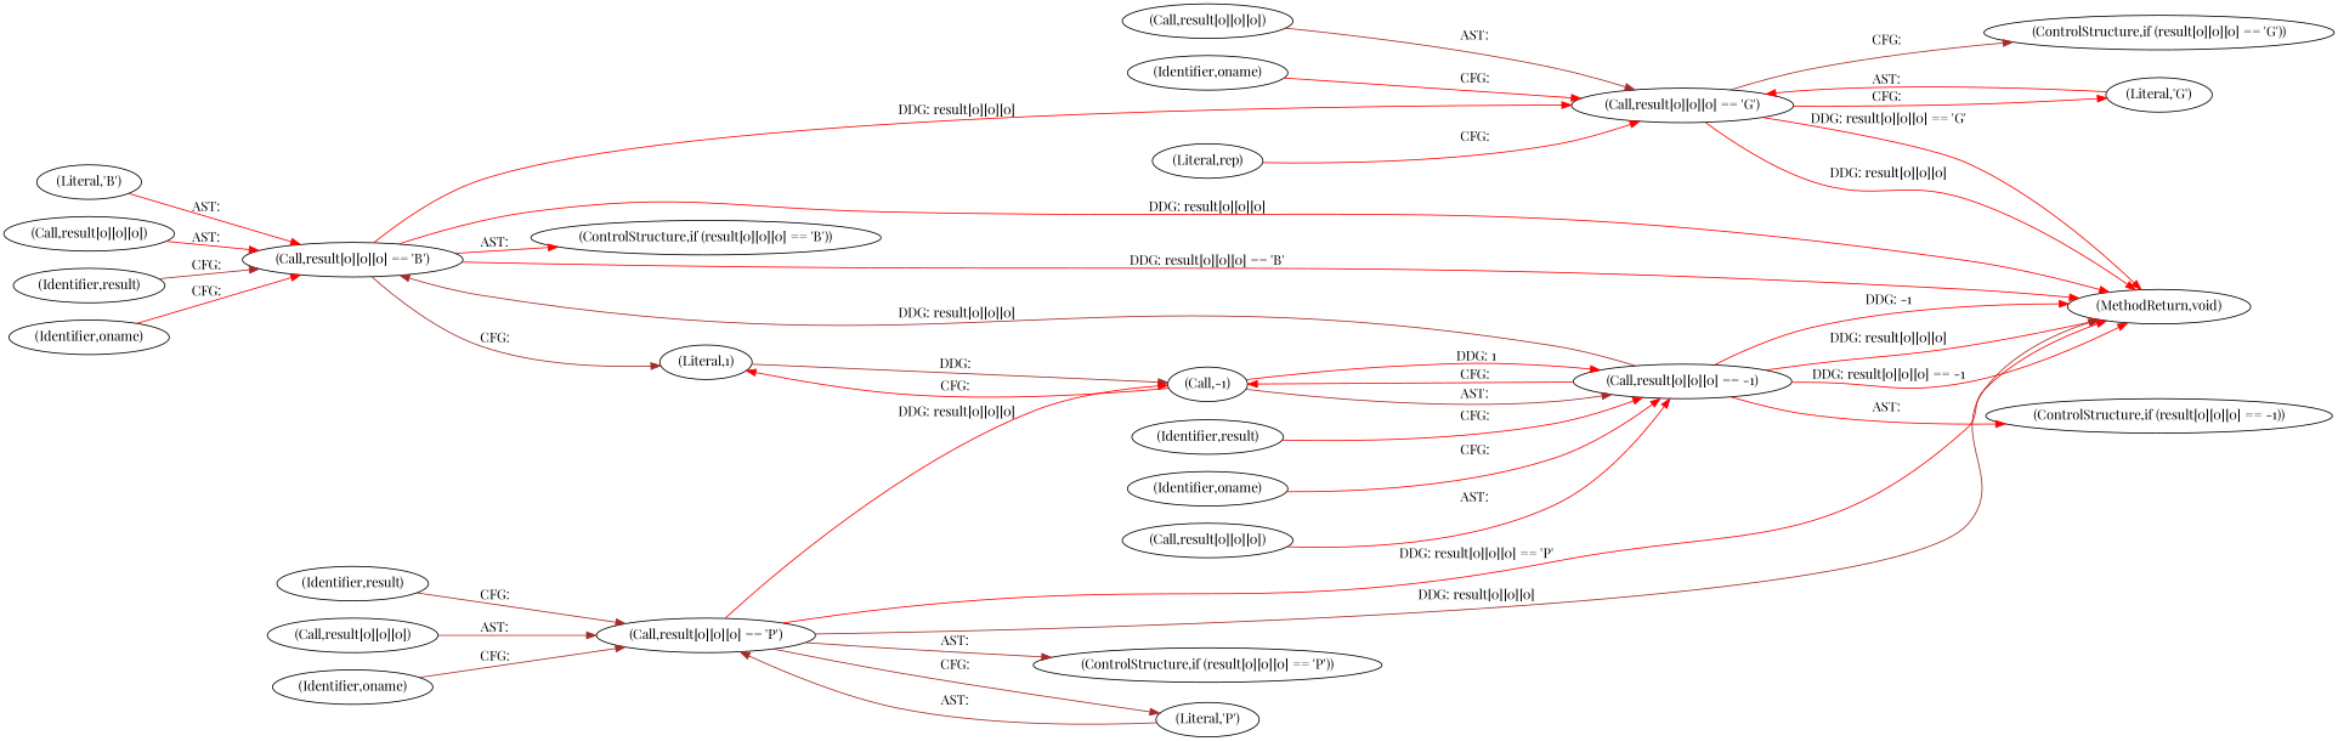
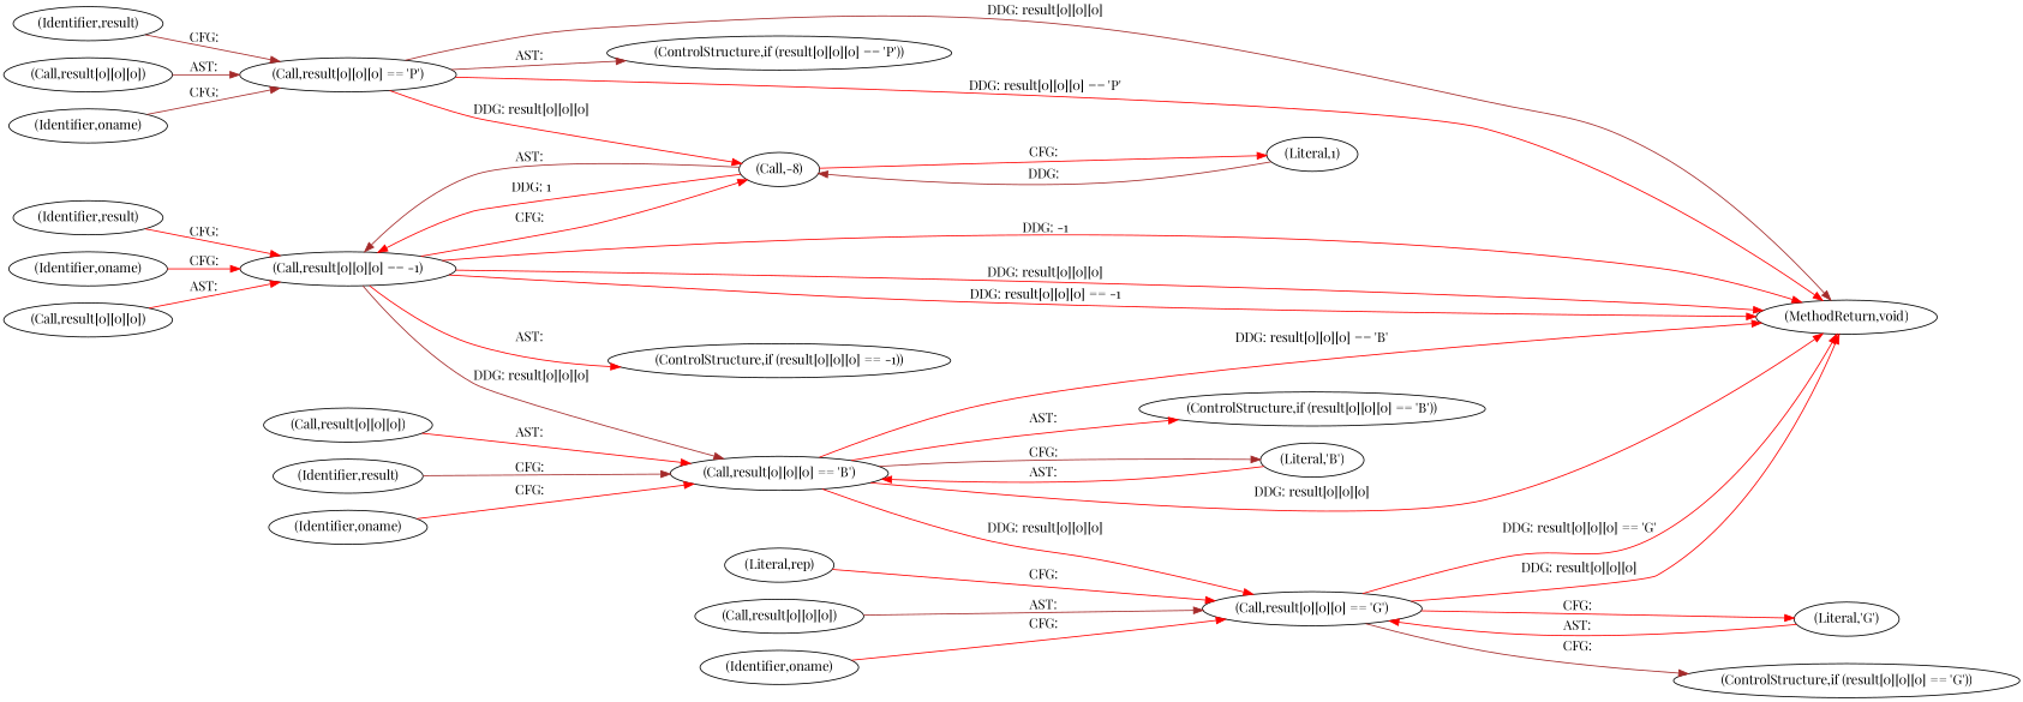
  digraph {
    fontname="Playfair Display"
    rankdir=LR
    node [fontname="Playfair Display"]
    edge [color=red fontname="Playfair Display"]
    n1 [label="(Call,result[0][0][0] == 'G')"]
    n2 [label="(Literal,'G')"]
    n3 [label="(MethodReturn,void)"]
    n4 [label="(ControlStructure,if (result[0][0][0] == 'G'))"]
    n5 [label="(Call,result[0][0][0] == 'B')"]
    n6 [label="(ControlStructure,if (result[0][0][0] == 'B'))"]
    n7 [label="(Literal,'B')"]
    n8 [label="(Call,result[0][0][0] == -1)"]
-   n9 [label="(Call,-1)"]
+   n9 [label="(Call,-8)"]
    n10 [label="(ControlStructure,if (result[0][0][0] == -1))"]
    n11 [label="(Literal,1)"]
    n12 [label="(Call,result[0][0][0] == 'P')"]
    n13 [label="(ControlStructure,if (result[0][0][0] == 'P'))"]
-   n14 [label="(Literal,'P')"]
    n15 [label="(Literal,rep)"]
    n16 [label="(Identifier,result)"]
    n17 [label="(Identifier,result)"]
    n18 [label="(Call,result[0][0][0])"]
    n19 [label="(Identifier,oname)"]
    n20 [label="(Call,result[0][0][0])"]
    n21 [label="(Call,result[0][0][0])"]
    n22 [label="(Identifier,result)"]
    n23 [label="(Call,result[0][0][0])"]
    n24 [label="(Identifier,oname)"]
    n25 [label="(Identifier,oname)"]
    n26 [label="(Identifier,oname)"]
    n1 -> n2 [label="CFG: "]
    n1 -> n3 [label="DDG: result[0][0][0] == 'G'"]
    n1 -> n3 [label="DDG: result[0][0][0]"]
    n1 -> n4 [color=brown label="CFG: "]
    n2 -> n1 [label="AST: "]
    n5 -> n1 [label="DDG: result[0][0][0]"]
    n5 -> n3 [label="DDG: result[0][0][0]"]
    n5 -> n3 [label="DDG: result[0][0][0] == 'B'"]
    n5 -> n6 [label="AST: "]
-   n5 -> n11 [color=brown label="CFG: "]
+   n5 -> n7 [color=brown label="CFG: "]
    n7 -> n5 [label="AST: "]
    n8 -> n3 [label="DDG: -1"]
    n8 -> n3 [label="DDG: result[0][0][0]"]
    n8 -> n3 [label="DDG: result[0][0][0] == -1"]
    n8 -> n5 [color=brown label="DDG: result[0][0][0]"]
    n8 -> n9 [label="CFG: "]
    n8 -> n10 [label="AST: "]
    n9 -> n8 [color=brown label="AST: "]
    n9 -> n8 [label="DDG: 1"]
    n9 -> n11 [label="CFG: "]
    n11 -> n9 [color=brown label="DDG: "]
    n12 -> n3 [label="DDG: result[0][0][0] == 'P'"]
    n12 -> n3 [color=brown label="DDG: result[0][0][0]"]
    n12 -> n9 [label="DDG: result[0][0][0]"]
    n12 -> n13 [color=brown label="AST: "]
-   n12 -> n14 [color=brown label="CFG: "]
-   n14 -> n12 [color=brown label="AST: "]
    n15 -> n1 [label="CFG: "]
    n16 -> n8 [label="CFG: "]
    n17 -> n12 [color=brown label="CFG: "]
    n18 -> n5 [label="AST: "]
    n19 -> n8 [label="CFG: "]
    n20 -> n8 [label="AST: "]
    n21 -> n12 [color=brown label="AST: "]
    n22 -> n5 [color=brown label="CFG: "]
    n23 -> n1 [color=brown label="AST: "]
    n24 -> n5 [label="CFG: "]
    n25 -> n12 [color=brown label="CFG: "]
    n26 -> n1 [label="CFG: "]
  }
